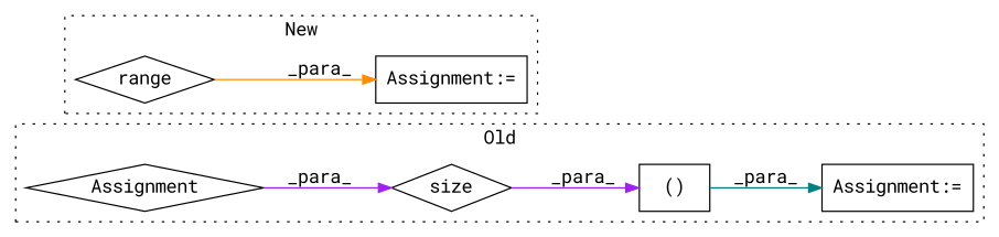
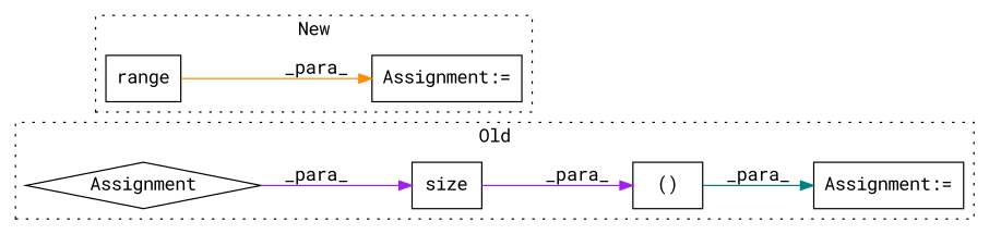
  digraph {
    fontname="Roboto Mono"
    rankdir=LR
    node [a=32 fontname="Roboto Mono" l=1 shape=box]
    edge [color=purple fontname="Roboto Mono"]
-   n1 [l="5,1" label=size s="3071,3077" shape=diamond]
+   n1 [l="5,1" label=size s="3071,3077"]
    n2 [a=34 label=Assignment s=3076 shape=diamond]
    n3 [a=7 label="Assignment:=" s=2992]
    n4 [a=106 l=88 label="()" s=3005]
-   n5 [l="6,1" label=range s="3150,3169" shape=diamond]
+   n5 [l="6,1" label=range s="3150,3169"]
    n6 [a=7 l="57,2" label="Assignment:=" s="3085,3170"]
    subgraph cluster_1 {
      label=Old
      style=dotted
      n1
      n2
      n3
      n4
    }
    subgraph cluster_2 {
      label=New
      style=dotted
      n5
      n6
    }
    n1 -> n4 [label=_para_]
    n2 -> n1 [label=_para_]
    n4 -> n3 [color=teal label=_para_]
    n5 -> n6 [color=darkorange label=_para_]
  }
